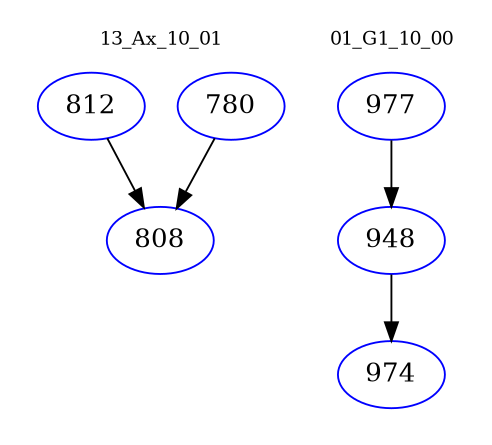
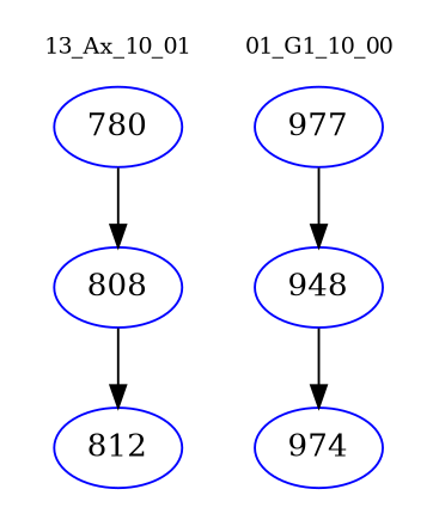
  digraph {
    node [color=blue]
    edge [color=black]
    n1 [label=780]
    n2 [label=808]
    n3 [label=812]
    n4 [label=977]
    n5 [label=948]
    n6 [label=974]
    subgraph cluster_1 {
      color=white
      fontsize=10
      label="13_Ax_10_01"
      n1
      n2
      n3
    }
    subgraph cluster_2 {
      color=white
      fontsize=10
      label="01_G1_10_00"
      n4
      n5
      n6
    }
    n1 -> n2
-   n3 -> n2
+   n2 -> n3
    n4 -> n5
    n5 -> n6
  }
